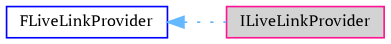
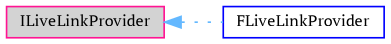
  digraph {
    rankdir=LR
    fontname="PT Serif"
    node [fontname="PT Serif" fontsize=10 shape=box style=filled]
    n1 [color=deeppink fillcolor=lightgrey height=0.2 label=ILiveLinkProvider width=0.4]
    n2 [color=blue fillcolor=white height=0.2 label=FLiveLinkProvider width=0.4]
-   n2 -> n1 [color=steelblue1 dir=back fontname="PT Serif" fontsize=10 labelfontname=Helvetica labelfontsize=10 style=dotted]
+   n1 -> n2 [color=steelblue1 dir=back fontname="PT Serif" fontsize=10 labelfontname=Helvetica labelfontsize=10 style=dotted]
  }
